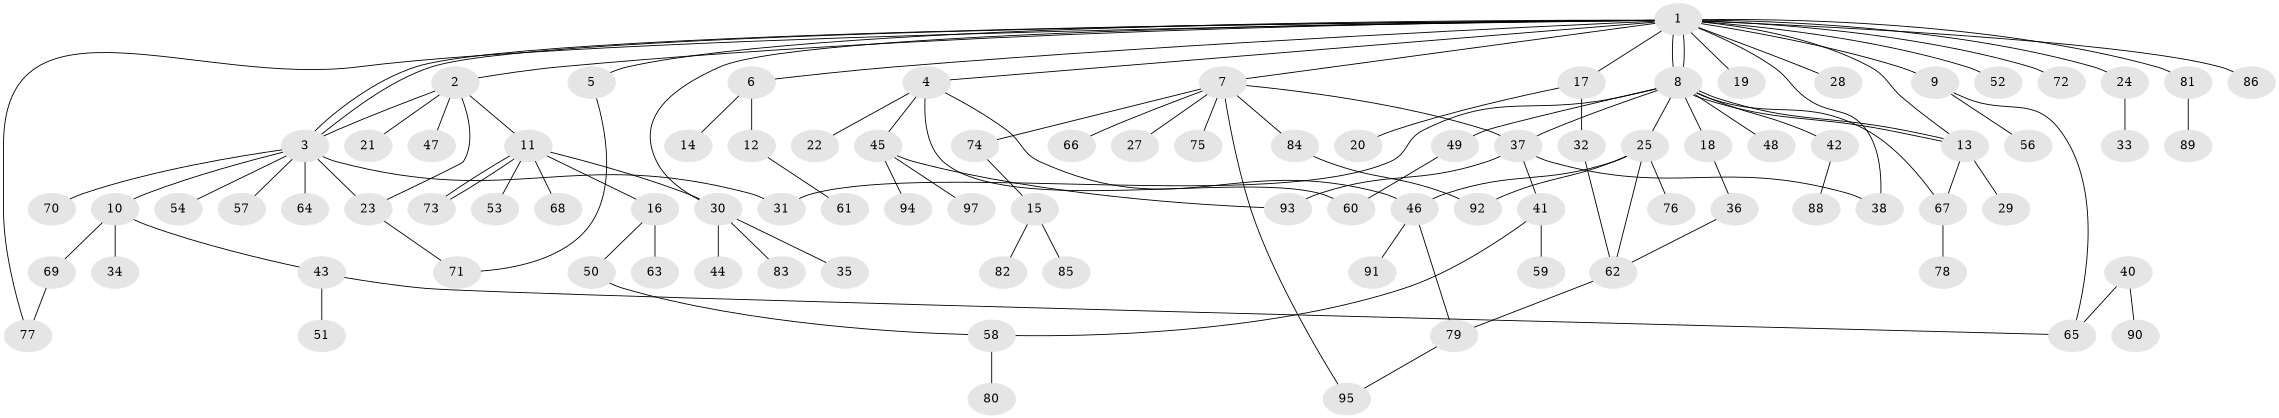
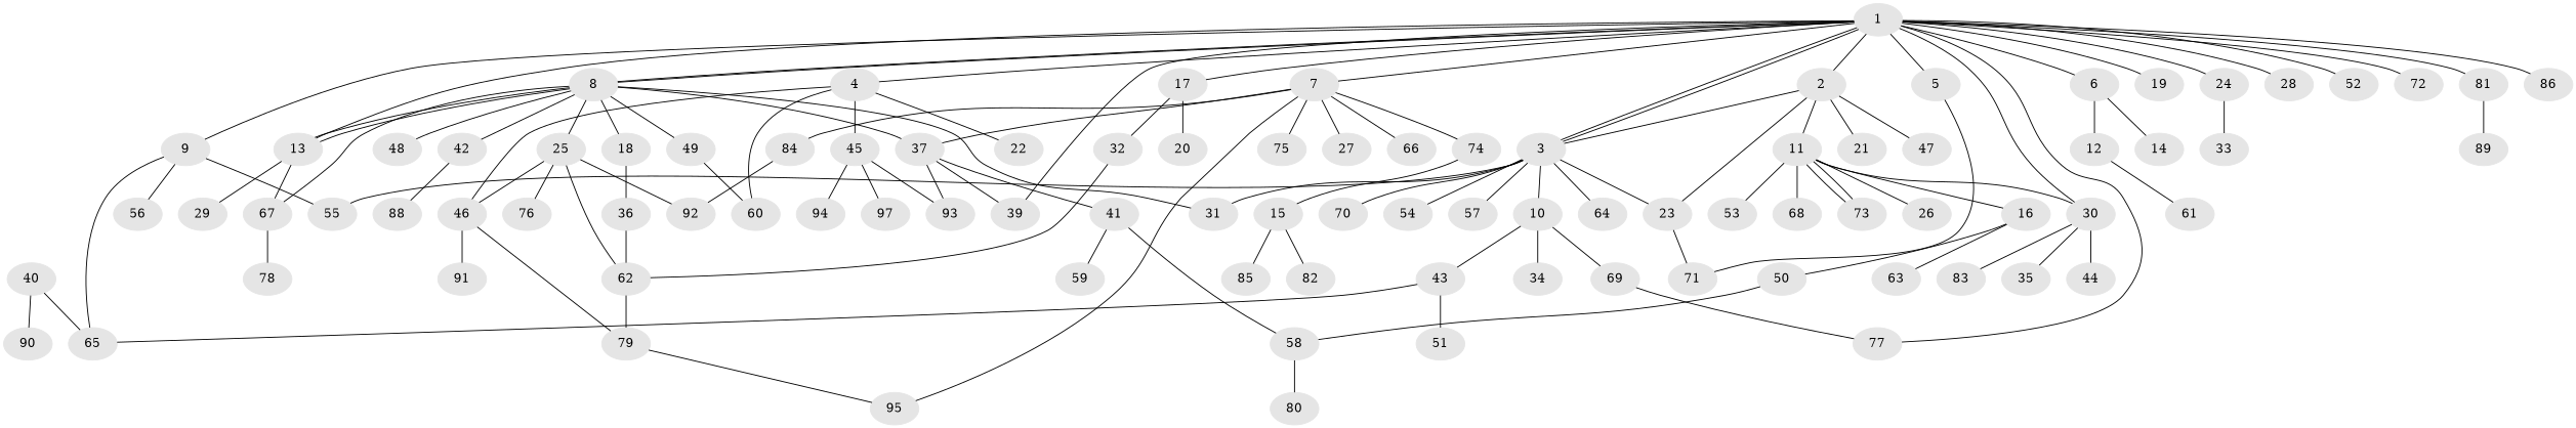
  graph {
    node [color=gray90 style=filled]
    1
    2
    3
    4
    5
    6
    7
    8
    9
    13
    17
    19
    24
    28
    30
-   39 [label=38]
+   39
    52
    72
    77
    81
    86
    11
    21
    23
    47
    10
    31
    54
+   55
    57
    64
    70
    22
    45
    46
    60
    71
    12
    14
    27
    37
    66
    74
    75
    84
    95
    18
    25
    42
    48
    49
    67
    56
    65
    29
    20
    32
    33
    35
    44
    83
    89
    16
+   26
    53
    68
    73
    34
    43
    69
    93
    n72 [label=97]
    94
    79
    91
    61
    15
    82
    85
    41
    92
    36
    62
    76
    88
    78
    51
    50
    63
    58
    40
    90
    59
    80
    1 -- 2
    1 -- 3
    1 -- 3
    1 -- 4
    1 -- 5
    1 -- 6
    1 -- 7
    1 -- 8
    1 -- 8
    1 -- 9
    1 -- 13
    1 -- 17
    1 -- 19
    1 -- 24
    1 -- 28
    1 -- 30
    1 -- 39
    1 -- 52
    1 -- 72
    1 -- 77
    1 -- 81
    1 -- 86
    2 -- 3
    2 -- 11
    2 -- 21
    2 -- 23
    2 -- 47
    3 -- 23
    3 -- 10
    3 -- 31
    3 -- 54
+   3 -- 55
    3 -- 57
    3 -- 64
    3 -- 70
    4 -- 22
    4 -- 45
    4 -- 46
    4 -- 60
    5 -- 71
    6 -- 12
    6 -- 14
    7 -- 27
    7 -- 37
    7 -- 66
    7 -- 74
    7 -- 75
    7 -- 84
    7 -- 95
    8 -- 13
    8 -- 13
    8 -- 31
    8 -- 37
    8 -- 18
    8 -- 25
    8 -- 42
    8 -- 48
    8 -- 49
    8 -- 67
+   9 -- 55
    9 -- 56
    9 -- 65
    13 -- 67
    13 -- 29
    17 -- 20
    17 -- 32
    24 -- 33
    30 -- 35
    30 -- 44
    30 -- 83
    81 -- 89
    11 -- 30
    11 -- 16
+   11 -- 26
    11 -- 53
    11 -- 68
    11 -- 73
    11 -- 73
    23 -- 71
    10 -- 34
    10 -- 43
    10 -- 69
    45 -- 93
    45 -- n72
    45 -- 94
    46 -- 79
    46 -- 91
    12 -- 61
    37 -- 39
    37 -- 93
    37 -- 41
    74 -- 15
    84 -- 92
    18 -- 36
    25 -- 46
    25 -- 92
    25 -- 62
    25 -- 76
    42 -- 88
    49 -- 60
    67 -- 78
    32 -- 62
    16 -- 50
    16 -- 63
    43 -- 65
    43 -- 51
    69 -- 77
    79 -- 95
    15 -- 82
    15 -- 85
    41 -- 58
    41 -- 59
    36 -- 62
    62 -- 79
    50 -- 58
    58 -- 80
    40 -- 65
    40 -- 90
  }
